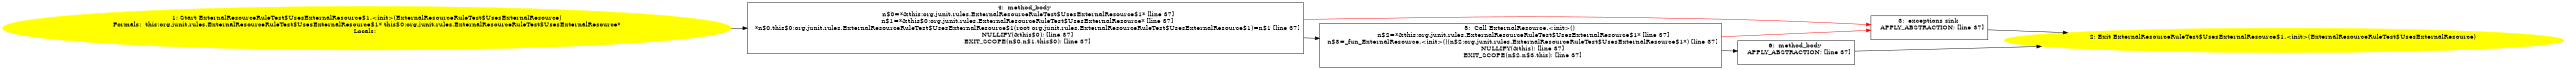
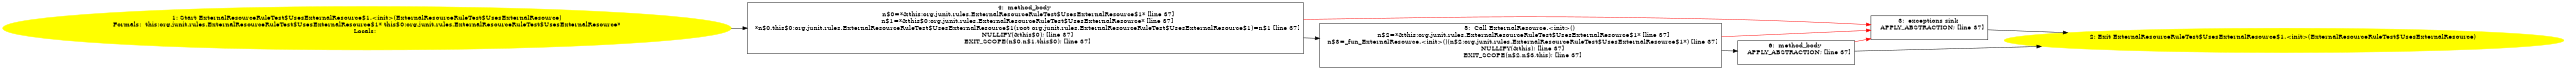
  digraph {
    rankdir=LR
    node [shape=box]
    n1 [color=yellow label="1: Start ExternalResourceRuleTest$UsesExternalResource$1.<init>(ExternalResourceRuleTest$UsesExternalResource)\nFormals:  this:org.junit.rules.ExternalResourceRuleTest$UsesExternalResource$1* this$0:org.junit.rules.ExternalResourceRuleTest$UsesExternalResource*\nLocals:  \n  " style=filled shape=""]
    n2 [label="4:  method_body \n   n$0=*&this:org.junit.rules.ExternalResourceRuleTest$UsesExternalResource$1* [line 37]\n  n$1=*&this$0:org.junit.rules.ExternalResourceRuleTest$UsesExternalResource* [line 37]\n  *n$0.this$0:org.junit.rules.ExternalResourceRuleTest$UsesExternalResource$1(root org.junit.rules.ExternalResourceRuleTest$UsesExternalResource$1)=n$1 [line 37]\n  NULLIFY(&this$0); [line 37]\n  EXIT_SCOPE(n$0,n$1,this$0); [line 37]\n "]
    n3 [label="3:  exceptions sink \n   APPLY_ABSTRACTION; [line 37]\n "]
    n4 [label="5:  Call ExternalResource.<init>() \n   n$2=*&this:org.junit.rules.ExternalResourceRuleTest$UsesExternalResource$1* [line 37]\n  n$3=_fun_ExternalResource.<init>()(n$2:org.junit.rules.ExternalResourceRuleTest$UsesExternalResource$1*) [line 37]\n  NULLIFY(&this); [line 37]\n  EXIT_SCOPE(n$2,n$3,this); [line 37]\n "]
    n5 [color=yellow label="2: Exit ExternalResourceRuleTest$UsesExternalResource$1.<init>(ExternalResourceRuleTest$UsesExternalResource) \n  " style=filled shape=""]
    n6 [label="6:  method_body \n   APPLY_ABSTRACTION; [line 37]\n "]
    n1 -> n2
    n2 -> n3 [color=red]
    n2 -> n4
    n3 -> n5
    n4 -> n3 [color=red]
    n4 -> n6
+   n6 -> n3 [color=red]
    n6 -> n5
  }
